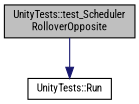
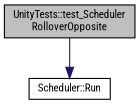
  digraph {
    rankdir=TB
    fontname="Roboto Condensed"
    node [color=black fontname="Roboto Condensed" fontsize=10 shape=record style=filled]
    n1 [fillcolor=grey75 fontcolor=black height=0.2 label="UnityTests::test_Scheduler\lRolloverOpposite" width=0.4]
-   n2 [fillcolor=white height=0.2 label="UnityTests::Run" width=0.4]
+   n2 [fillcolor=white height=0.2 label="Scheduler::Run" width=0.4]
    n1 -> n2 [color=midnightblue fontname="Roboto Condensed" fontsize=10 labelfontname=Helvetica labelfontsize=10 style=solid]
  }
